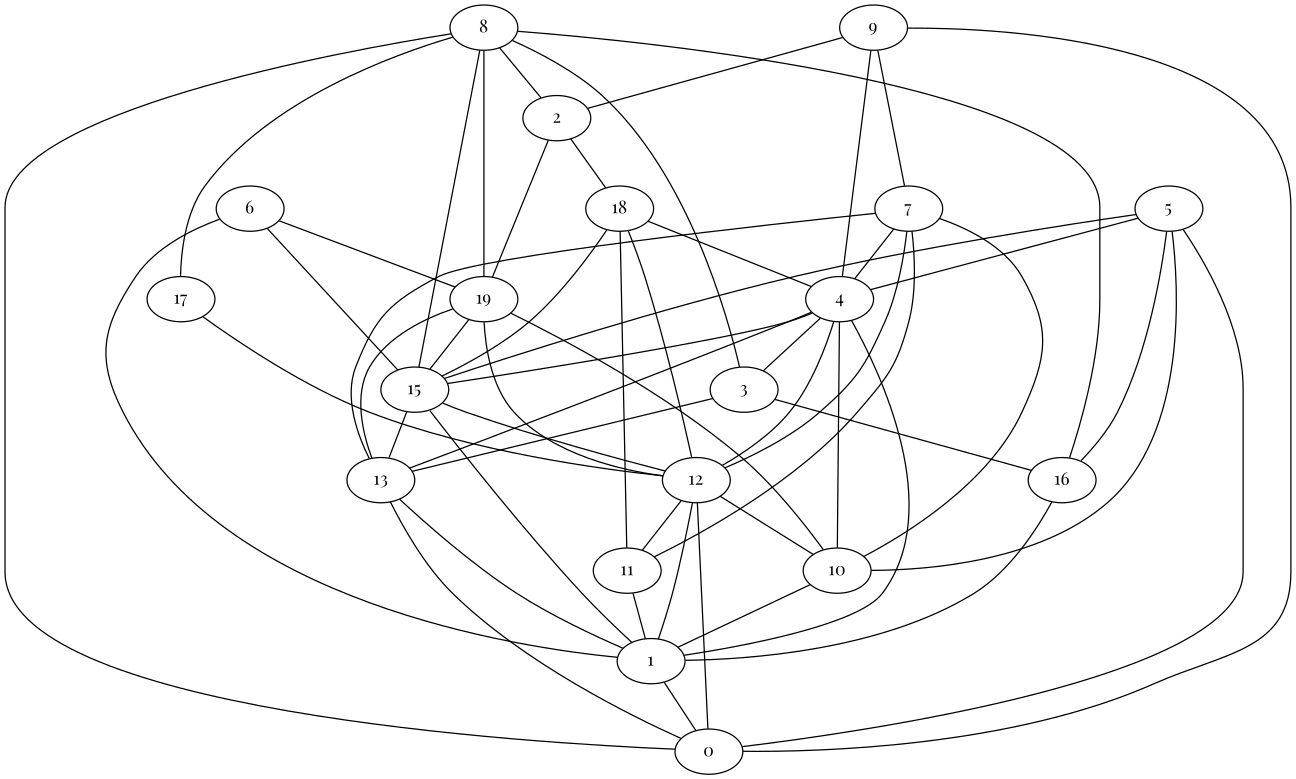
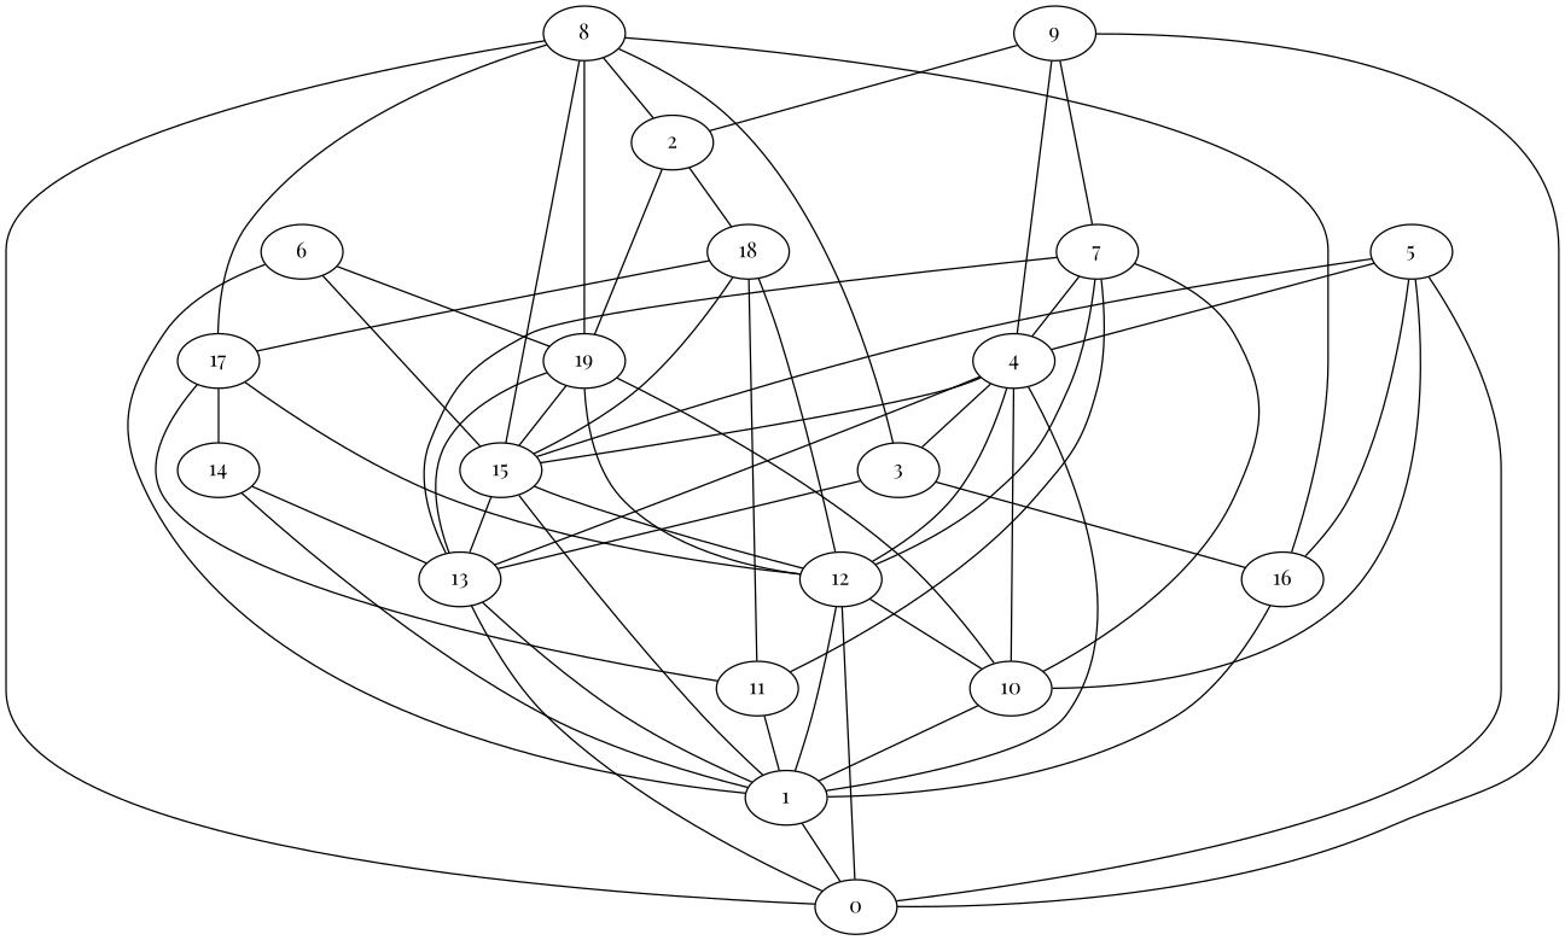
  digraph {
    fontname="Playfair Display"
    node [fontname="Playfair Display"]
    edge [color=black dir=none fontname="Playfair Display"]
+   14
    13
    1
    0
    10
    8
    19
    17
    15
    2
    3
    16
    12
    9
    7
    4
    18
    11
    5
    6
    subgraph sub_1 {
+     14
      13
      1
      0
      10
      8
      19
      17
      15
      2
      3
      16
      12
      9
      7
      4
      18
      11
      5
      6
    }
+   14 -> 13
+   14 -> 1
    13 -> 1
    13 -> 0
    1 -> 0
    10 -> 1
    8 -> 0
    8 -> 19
    8 -> 17
    8 -> 15
    8 -> 2
    8 -> 3
    8 -> 16
    19 -> 13
    19 -> 10
    19 -> 15
    19 -> 12
+   17 -> 14
    17 -> 12
    15 -> 13
    15 -> 1
    15 -> 12
    2 -> 19
    2 -> 18
    3 -> 13
    3 -> 16
    16 -> 1
    12 -> 1
    12 -> 0
    12 -> 10
-   12 -> 11
+   17 -> 11
    9 -> 0
    9 -> 2
    9 -> 7
    9 -> 4
    7 -> 13
    7 -> 10
    7 -> 12
    7 -> 4
    7 -> 11
    4 -> 13
    4 -> 1
    4 -> 10
    4 -> 15
    4 -> 3
    4 -> 12
-   18 -> 4
+   18 -> 17
    18 -> 15
    18 -> 12
    18 -> 11
    11 -> 1
    5 -> 0
    5 -> 10
    5 -> 15
    5 -> 16
    5 -> 4
    6 -> 1
    6 -> 19
    6 -> 15
  }
